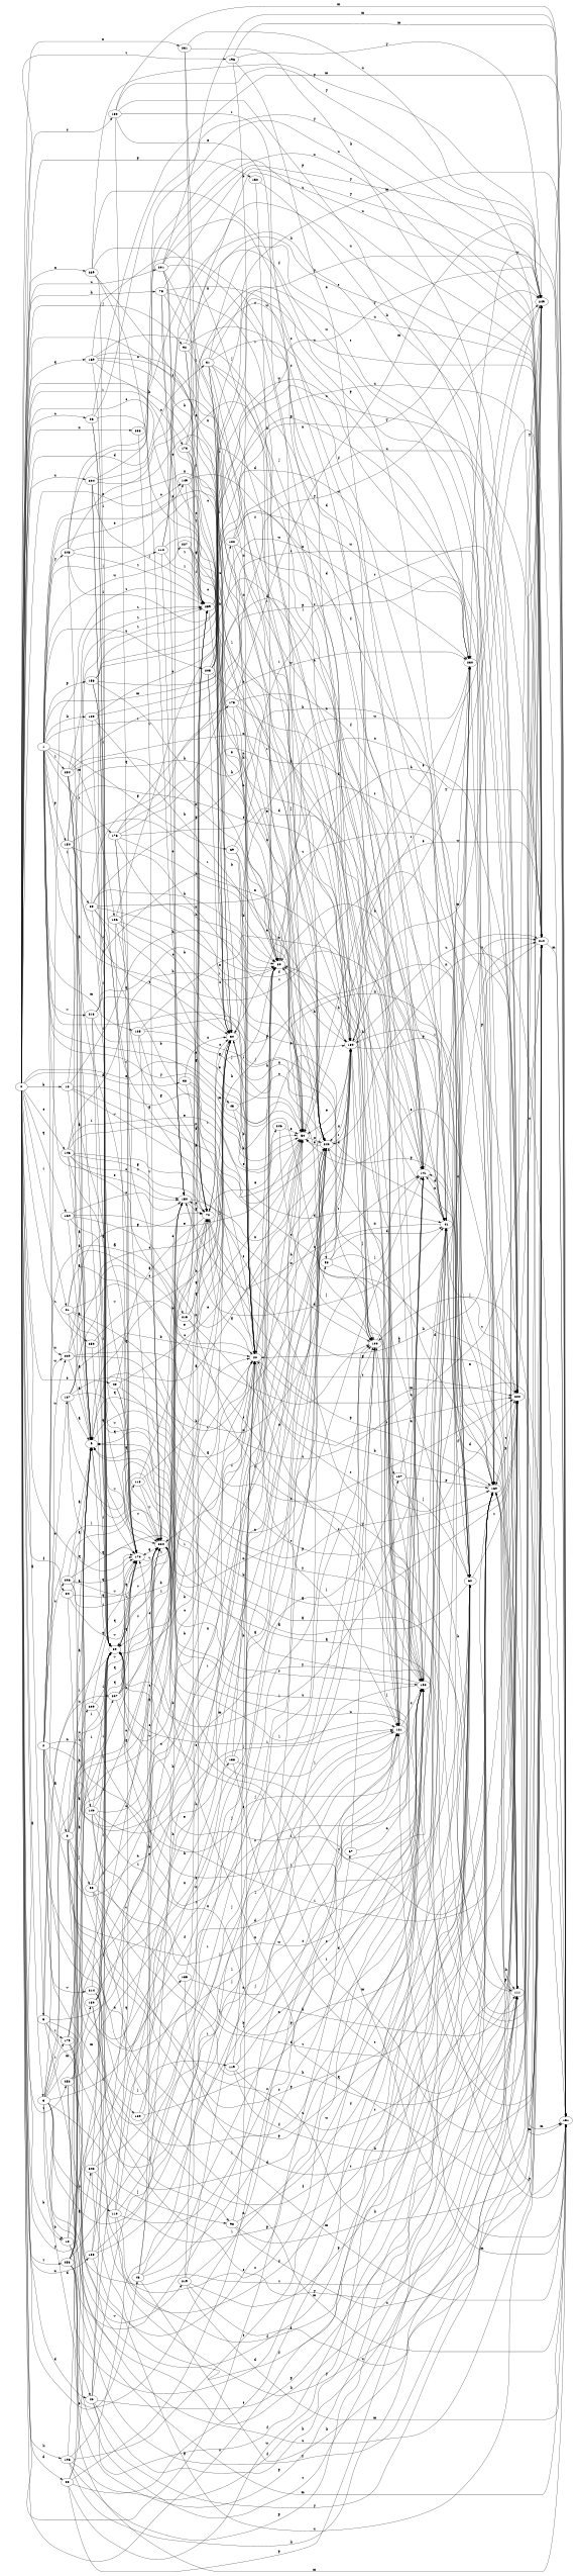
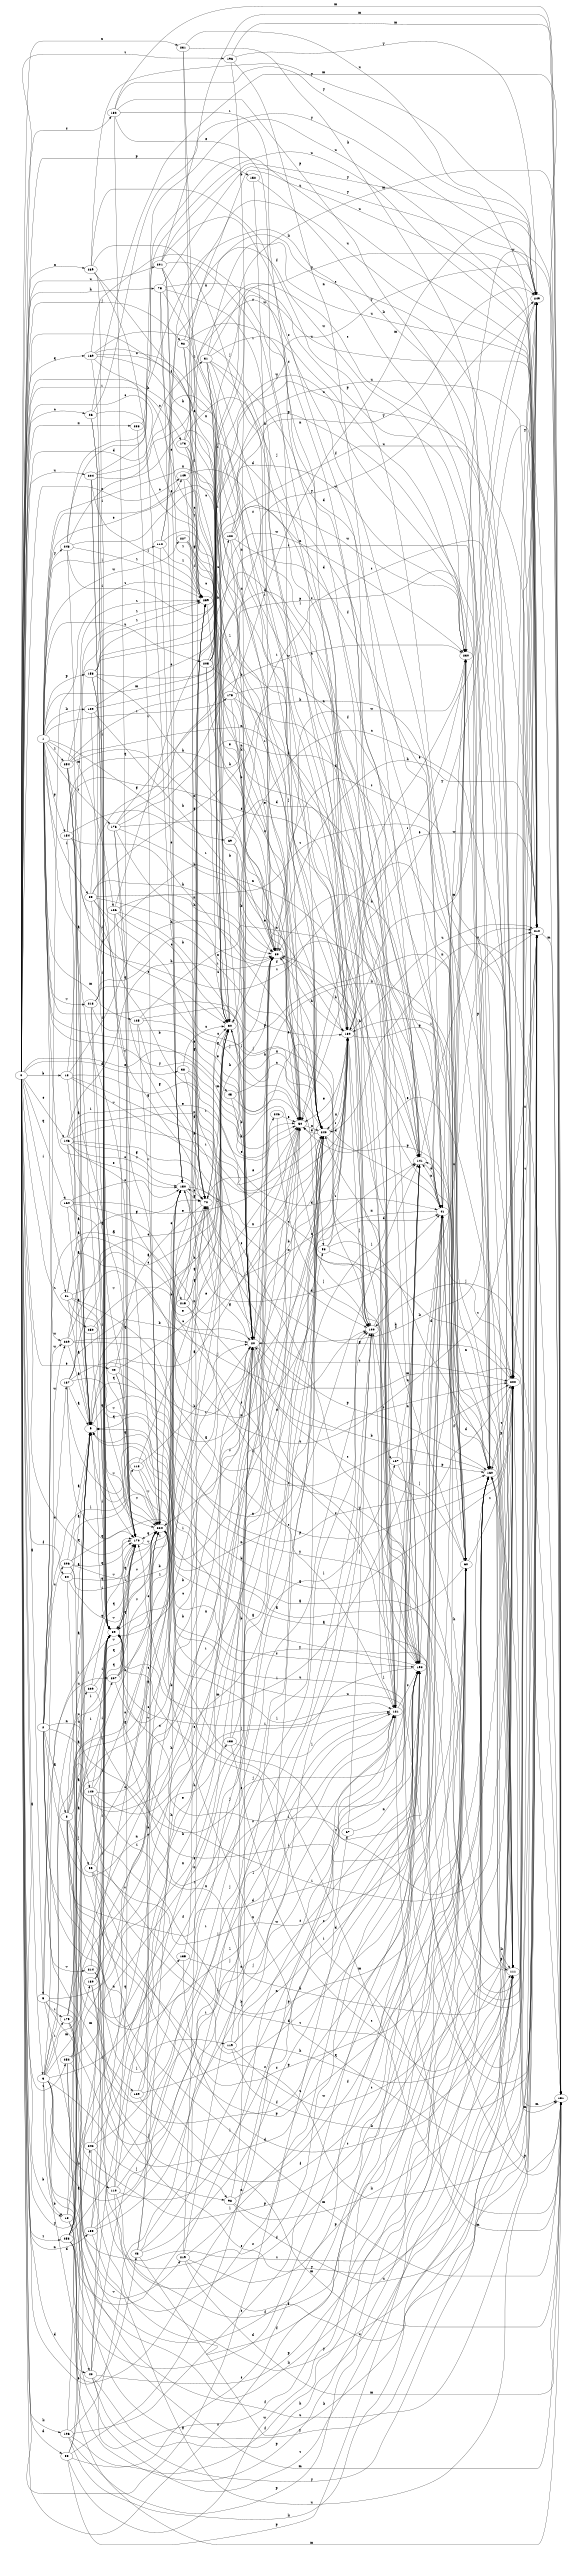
  strict digraph {
    rankdir=LR
    0
    3
    5
    13
    18
    26
    30
    31
    33
    38
    40
    43
    45
    49
    54
    58
    67
    75
    80
    81
    92
    106
    133
    146
    149
    152
    164
    169
    170
    173
    182
    190
    196
    201
    204
    231
    238
    239
    242
    250
    252
    253
    20
    70
    89
    98
    110
    121
    130
    131
    179
    207
    219
    160
    200
    229
    240
    259
    180
    9
    50
    41
    60
    249
    210
    150
    230
    100
    111
    220
    141
    1
    69
    85
    109
    112
    122
    125
    126
    127
    154
    158
    175
    176
    205
    213
    227
    246
    248
    254
    2
    8
    113
    119
    129
    135
    137
    138
    140
    206
    214
    215
    99
    209
    0 -> 3 [label=a]
    0 -> 5 [label=a]
    0 -> 13 [label=b]
    0 -> 18 [label=b]
    0 -> 26 [label=c]
    0 -> 30 [label=c]
    0 -> 31 [label=d]
    0 -> 33 [label=d]
    0 -> 38 [label=d]
    0 -> 40 [label=d]
    0 -> 43 [label=e]
    0 -> 45 [label=e]
    0 -> 49 [label=e]
    0 -> 54 [label=f]
    0 -> 58 [label=f]
    0 -> 67 [label=g]
    0 -> 75 [label=h]
    0 -> 80 [label=h]
    0 -> 81 [label=i]
    0 -> 92 [label=j]
    0 -> 106 [label=k]
    0 -> 133 [label=n]
    0 -> 146 [label=o]
    0 -> 149 [label=o]
    0 -> 152 [label=p]
    0 -> 164 [label=q]
    0 -> 169 [label=q]
    0 -> 170 [label=q]
    0 -> 173 [label=r]
    0 -> 182 [label=s]
    0 -> 190 [label=s]
    0 -> 196 [label=t]
    0 -> 201 [label=u]
    0 -> 204 [label=u]
    0 -> 231 [label=x]
    0 -> 238 [label=x]
    0 -> 239 [label=x]
    0 -> 242 [label=y]
    0 -> 250 [label=z]
    0 -> 252 [label=z]
    0 -> 253 [label=z]
    3 -> 18 [label=b]
    3 -> 40 [label=d]
    3 -> 58 [label=f]
    3 -> 20 [label=b]
    3 -> 70 [label=g]
    3 -> 89 [label=i]
    3 -> 98 [label=j]
    3 -> 110 [label=k]
    3 -> 121 [label=l]
    3 -> 130 [label=m]
    3 -> 131 [label=m]
    3 -> 179 [label=r]
    3 -> 207 [label=u]
    3 -> 219 [label=v]
    5 -> 121 [label=l]
    5 -> 179 [label=r]
    5 -> 207 [label=u]
    5 -> 160 [label=p]
    5 -> 200 [label=t]
    5 -> 229 [label=w]
    5 -> 240 [label=x]
    13 -> 80 [label=h]
    13 -> 190 [label=s]
    13 -> 200 [label=t]
    13 -> 259 [label=z]
    13 -> 180 [label=r]
    13 -> 9 [label=a]
    18 -> 9 [label=a]
    18 -> 50 [label=e]
    18 -> 41 [label=d]
    18 -> 60 [label=f]
    26 -> 30 [label=c]
    26 -> 170 [label=q]
    26 -> 89 [label=i]
    26 -> 131 [label=m]
    26 -> 249 [label=y]
    30 -> 20 [label=b]
    30 -> 70 [label=g]
    30 -> 200 [label=t]
    30 -> 240 [label=x]
    31 -> 30 [label=c]
    31 -> 80 [label=h]
    31 -> 190 [label=s]
    31 -> 121 [label=l]
    31 -> 160 [label=p]
    31 -> 180 [label=r]
    31 -> 41 [label=d]
    31 -> 60 [label=f]
    31 -> 210 [label=u]
    33 -> 190 [label=s]
    33 -> 121 [label=l]
    33 -> 160 [label=p]
    33 -> 9 [label=a]
    33 -> 150 [label=o]
    33 -> 230 [label=w]
    38 -> 30 [label=c]
    38 -> 70 [label=g]
    38 -> 50 [label=e]
    38 -> 41 [label=d]
    40 -> 89 [label=i]
    40 -> 160 [label=p]
    40 -> 200 [label=t]
    40 -> 50 [label=e]
    40 -> 249 [label=y]
    40 -> 100 [label=j]
    40 -> 111 [label=k]
    43 -> 30 [label=c]
    43 -> 190 [label=s]
    43 -> 100 [label=j]
    43 -> 111 [label=k]
    43 -> 220 [label=v]
    43 -> 141 [label=n]
    45 -> 20 [label=b]
    45 -> 41 [label=d]
    45 -> 111 [label=k]
    49 -> 80 [label=h]
    49 -> 170 [label=q]
    49 -> 160 [label=p]
    49 -> 50 [label=e]
    49 -> 220 [label=v]
    54 -> 170 [label=q]
    54 -> 121 [label=l]
    54 -> 9 [label=a]
    54 -> 220 [label=v]
    58 -> 180 [label=r]
    58 -> 41 [label=d]
    58 -> 60 [label=f]
    58 -> 111 [label=k]
    67 -> 100 [label=j]
    67 -> 141 [label=n]
    75 -> 30 [label=c]
    75 -> 190 [label=s]
    75 -> 240 [label=x]
    75 -> 180 [label=r]
    75 -> 249 [label=y]
    75 -> 150 [label=o]
    80 -> 50 [label=e]
    80 -> 230 [label=w]
    81 -> 170 [label=q]
    81 -> 200 [label=t]
    81 -> 9 [label=a]
    81 -> 50 [label=e]
    81 -> 210 [label=u]
    81 -> 100 [label=j]
    81 -> 220 [label=v]
    92 -> 70 [label=g]
    92 -> 259 [label=z]
    92 -> 180 [label=r]
    92 -> 210 [label=u]
    92 -> 141 [label=n]
    106 -> 190 [label=s]
    106 -> 160 [label=p]
    106 -> 180 [label=r]
    106 -> 9 [label=a]
    106 -> 60 [label=f]
    106 -> 111 [label=k]
    133 -> 89 [label=i]
    133 -> 121 [label=l]
    133 -> 210 [label=u]
    133 -> 100 [label=j]
    133 -> 220 [label=v]
    146 -> 80 [label=h]
    146 -> 170 [label=q]
    146 -> 190 [label=s]
    146 -> 70 [label=g]
    146 -> 240 [label=x]
+   146 -> 180 [label=r]
    146 -> 9 [label=a]
    146 -> 50 [label=e]
    146 -> 150 [label=o]
    146 -> 100 [label=j]
    149 -> 80 [label=h]
    149 -> 70 [label=g]
    149 -> 200 [label=t]
    149 -> 141 [label=n]
    152 -> 80 [label=h]
    152 -> 111 [label=k]
    164 -> 240 [label=x]
    164 -> 9 [label=a]
    164 -> 50 [label=e]
    164 -> 150 [label=o]
    164 -> 220 [label=v]
    169 -> 30 [label=c]
    169 -> 80 [label=h]
    169 -> 190 [label=s]
    169 -> 89 [label=i]
    169 -> 240 [label=x]
    169 -> 180 [label=r]
    169 -> 100 [label=j]
    170 -> 89 [label=i]
    170 -> 220 [label=v]
    173 -> 30 [label=c]
    173 -> 20 [label=b]
    173 -> 259 [label=z]
    173 -> 230 [label=w]
    173 -> 100 [label=j]
    182 -> 170 [label=q]
    182 -> 131 [label=m]
    182 -> 160 [label=p]
    182 -> 180 [label=r]
    182 -> 50 [label=e]
    182 -> 249 [label=y]
    190 -> 89 [label=i]
    190 -> 240 [label=x]
    190 -> 9 [label=a]
    190 -> 41 [label=d]
    196 -> 20 [label=b]
    196 -> 131 [label=m]
    196 -> 249 [label=y]
    196 -> 141 [label=n]
    201 -> 190 [label=s]
    201 -> 121 [label=l]
    201 -> 131 [label=m]
    201 -> 240 [label=x]
    201 -> 259 [label=z]
    201 -> 249 [label=y]
    201 -> 150 [label=o]
    204 -> 170 [label=q]
    204 -> 190 [label=s]
    204 -> 89 [label=i]
    204 -> 259 [label=z]
    204 -> 180 [label=r]
    204 -> 210 [label=u]
    231 -> 70 [label=g]
    231 -> 259 [label=z]
    231 -> 210 [label=u]
    231 -> 111 [label=k]
    238 -> 210 [label=u]
    238 -> 220 [label=v]
    239 -> 89 [label=i]
    239 -> 240 [label=x]
    239 -> 50 [label=e]
    239 -> 60 [label=f]
    239 -> 249 [label=y]
    239 -> 150 [label=o]
    242 -> 80 [label=h]
    242 -> 190 [label=s]
    242 -> 89 [label=i]
    242 -> 240 [label=x]
    242 -> 60 [label=f]
    250 -> 20 [label=b]
    250 -> 89 [label=i]
    252 -> 190 [label=s]
    252 -> 89 [label=i]
    252 -> 240 [label=x]
    252 -> 9 [label=a]
    252 -> 249 [label=y]
    252 -> 150 [label=o]
    252 -> 111 [label=k]
    253 -> 80 [label=h]
    253 -> 89 [label=i]
    253 -> 121 [label=l]
    253 -> 131 [label=m]
    253 -> 160 [label=p]
    253 -> 259 [label=z]
    253 -> 180 [label=r]
    253 -> 9 [label=a]
    253 -> 150 [label=o]
    253 -> 141 [label=n]
    20 -> 80 [label=h]
    20 -> 190 [label=s]
    20 -> 70 [label=g]
    20 -> 89 [label=i]
    20 -> 121 [label=l]
    20 -> 131 [label=m]
    20 -> 200 [label=t]
    20 -> 240 [label=x]
    70 -> 30 [label=c]
    70 -> 89 [label=i]
    70 -> 160 [label=p]
    70 -> 200 [label=t]
    70 -> 9 [label=a]
    70 -> 50 [label=e]
    70 -> 150 [label=o]
    89 -> 170 [label=q]
    89 -> 20 [label=b]
    89 -> 220 [label=v]
    98 -> 20 [label=b]
    98 -> 60 [label=f]
    98 -> 210 [label=u]
    98 -> 111 [label=k]
    110 -> 80 [label=h]
    110 -> 170 [label=q]
    110 -> 190 [label=s]
    110 -> 121 [label=l]
    110 -> 60 [label=f]
    110 -> 249 [label=y]
    121 -> 80 [label=h]
    121 -> 190 [label=s]
    121 -> 131 [label=m]
    121 -> 141 [label=n]
    130 -> 30 [label=c]
    130 -> 170 [label=q]
    130 -> 89 [label=i]
    130 -> 50 [label=e]
    130 -> 41 [label=d]
    130 -> 60 [label=f]
    131 -> 160 [label=p]
    131 -> 240 [label=x]
    131 -> 9 [label=a]
    131 -> 230 [label=w]
    131 -> 100 [label=j]
    179 -> 30 [label=c]
    179 -> 80 [label=h]
    179 -> 9 [label=a]
    179 -> 60 [label=f]
    179 -> 210 [label=u]
    179 -> 141 [label=n]
    207 -> 170 [label=q]
    207 -> 20 [label=b]
    207 -> 259 [label=z]
    207 -> 150 [label=o]
    207 -> 220 [label=v]
    219 -> 131 [label=m]
    219 -> 160 [label=p]
    219 -> 240 [label=x]
    219 -> 259 [label=z]
    219 -> 210 [label=u]
    219 -> 230 [label=w]
    160 -> 20 [label=b]
    160 -> 131 [label=m]
    160 -> 200 [label=t]
    160 -> 41 [label=d]
    160 -> 111 [label=k]
    200 -> 30 [label=c]
    200 -> 70 [label=g]
    200 -> 89 [label=i]
    200 -> 131 [label=m]
    200 -> 160 [label=p]
    200 -> 9 [label=a]
    200 -> 50 [label=e]
    200 -> 249 [label=y]
    200 -> 210 [label=u]
    200 -> 220 [label=v]
    229 -> 30 [label=c]
    229 -> 70 [label=g]
    229 -> 200 [label=t]
    229 -> 9 [label=a]
    229 -> 141 [label=n]
    240 -> 30 [label=c]
    240 -> 20 [label=b]
    240 -> 160 [label=p]
    240 -> 180 [label=r]
    240 -> 9 [label=a]
    240 -> 50 [label=e]
    259 -> 20 [label=b]
    259 -> 131 [label=m]
    180 -> 80 [label=h]
    180 -> 121 [label=l]
    180 -> 131 [label=m]
    180 -> 160 [label=p]
    180 -> 240 [label=x]
    180 -> 50 [label=e]
    180 -> 249 [label=y]
    180 -> 210 [label=u]
    180 -> 100 [label=j]
    180 -> 220 [label=v]
    9 -> 89 [label=i]
    9 -> 141 [label=n]
    50 -> 240 [label=x]
    50 -> 9 [label=a]
    50 -> 220 [label=v]
    41 -> 80 [label=h]
    41 -> 89 [label=i]
    41 -> 200 [label=t]
    41 -> 60 [label=f]
    41 -> 150 [label=o]
    41 -> 230 [label=w]
    41 -> 141 [label=n]
    60 -> 80 [label=h]
    60 -> 89 [label=i]
    60 -> 200 [label=t]
    60 -> 9 [label=a]
    60 -> 100 [label=j]
    249 -> 50 [label=e]
    210 -> 80 [label=h]
    210 -> 170 [label=q]
    210 -> 20 [label=b]
    210 -> 89 [label=i]
    210 -> 131 [label=m]
+   210 -> 200 [label=t]
    210 -> 50 [label=e]
    150 -> 70 [label=g]
    150 -> 240 [label=x]
    150 -> 41 [label=d]
    230 -> 89 [label=i]
    230 -> 160 [label=p]
    230 -> 180 [label=r]
    100 -> 121 [label=l]
    100 -> 210 [label=u]
    111 -> 160 [label=p]
    111 -> 180 [label=r]
    111 -> 9 [label=a]
    111 -> 141 [label=n]
    220 -> 170 [label=q]
    220 -> 121 [label=l]
    220 -> 131 [label=m]
    220 -> 210 [label=u]
    220 -> 150 [label=o]
    141 -> 41 [label=d]
    141 -> 210 [label=u]
    1 -> 149 [label=o]
    1 -> 160 [label=p]
    1 -> 200 [label=t]
    1 -> 229 [label=w]
    1 -> 240 [label=x]
    1 -> 50 [label=e]
    1 -> 150 [label=o]
    1 -> 69 [label=g]
    1 -> 85 [label=i]
    1 -> 109 [label=k]
    1 -> 112 [label=l]
    1 -> 122 [label=m]
    1 -> 125 [label=m]
    1 -> 126 [label=m]
    1 -> 127 [label=m]
    1 -> 154 [label=p]
    1 -> 158 [label=p]
    1 -> 175 [label=r]
    1 -> 176 [label=r]
    1 -> 205 [label=u]
    1 -> 213 [label=v]
    1 -> 227 [label=w]
    1 -> 246 [label=y]
    1 -> 248 [label=y]
    1 -> 254 [label=z]
    69 -> 20 [label=b]
    69 -> 200 [label=t]
    69 -> 50 [label=e]
    85 -> 80 [label=h]
    85 -> 70 [label=g]
    85 -> 89 [label=i]
    85 -> 121 [label=l]
    85 -> 200 [label=t]
    85 -> 60 [label=f]
    85 -> 249 [label=y]
    85 -> 111 [label=k]
    109 -> 80 [label=h]
    109 -> 89 [label=i]
    109 -> 160 [label=p]
    109 -> 230 [label=w]
    112 -> 200 [label=t]
    112 -> 259 [label=z]
    112 -> 50 [label=e]
    112 -> 210 [label=u]
    112 -> 150 [label=o]
    122 -> 20 [label=b]
    122 -> 60 [label=f]
    122 -> 249 [label=y]
    122 -> 210 [label=u]
    122 -> 230 [label=w]
    122 -> 141 [label=n]
    125 -> 20 [label=b]
    125 -> 50 [label=e]
    125 -> 100 [label=j]
    125 -> 220 [label=v]
    125 -> 141 [label=n]
    126 -> 30 [label=c]
    126 -> 80 [label=h]
    126 -> 170 [label=q]
    126 -> 20 [label=b]
    126 -> 210 [label=u]
    126 -> 220 [label=v]
    127 -> 160 [label=p]
    127 -> 111 [label=k]
    127 -> 141 [label=n]
    154 -> 30 [label=c]
    154 -> 190 [label=s]
    154 -> 240 [label=x]
    154 -> 180 [label=r]
    154 -> 9 [label=a]
    154 -> 220 [label=v]
    154 -> 141 [label=n]
    158 -> 80 [label=h]
    158 -> 89 [label=i]
    158 -> 41 [label=d]
    158 -> 249 [label=y]
    158 -> 210 [label=u]
    158 -> 230 [label=w]
    158 -> 220 [label=v]
    175 -> 20 [label=b]
    175 -> 131 [label=m]
    175 -> 50 [label=e]
    175 -> 41 [label=d]
    175 -> 60 [label=f]
    176 -> 80 [label=h]
    176 -> 170 [label=q]
    176 -> 70 [label=g]
    176 -> 160 [label=p]
    176 -> 240 [label=x]
    176 -> 41 [label=d]
    176 -> 60 [label=f]
    176 -> 230 [label=w]
    205 -> 30 [label=c]
    205 -> 240 [label=x]
    205 -> 41 [label=d]
    205 -> 249 [label=y]
    205 -> 210 [label=u]
    205 -> 230 [label=w]
    205 -> 100 [label=j]
    205 -> 141 [label=n]
    213 -> 170 [label=q]
    213 -> 89 [label=i]
    213 -> 180 [label=r]
    213 -> 50 [label=e]
    213 -> 100 [label=j]
    213 -> 141 [label=n]
    227 -> 30 [label=c]
    227 -> 259 [label=z]
    227 -> 180 [label=r]
    246 -> 50 [label=e]
    246 -> 100 [label=j]
    248 -> 121 [label=l]
    248 -> 259 [label=z]
    248 -> 9 [label=a]
    248 -> 41 [label=d]
    248 -> 210 [label=u]
    248 -> 230 [label=w]
    248 -> 111 [label=k]
    254 -> 20 [label=b]
    254 -> 89 [label=i]
    254 -> 200 [label=t]
    254 -> 240 [label=x]
    254 -> 259 [label=z]
    254 -> 9 [label=a]
    254 -> 220 [label=v]
    254 -> 141 [label=n]
    2 -> 229 [label=w]
    2 -> 259 [label=z]
    2 -> 127 [label=m]
    2 -> 8 [label=a]
    2 -> 113 [label=l]
    2 -> 119 [label=l]
    2 -> 129 [label=m]
    2 -> 135 [label=n]
    2 -> 137 [label=n]
    2 -> 138 [label=n]
    2 -> 140 [label=n]
    2 -> 206 [label=u]
    2 -> 214 [label=v]
    2 -> 215 [label=v]
    8 -> 30 [label=c]
    8 -> 170 [label=q]
    8 -> 98 [label=j]
    8 -> 131 [label=m]
    8 -> 160 [label=p]
    8 -> 180 [label=r]
    8 -> 41 [label=d]
    8 -> 210 [label=u]
    8 -> 220 [label=v]
    8 -> 99 [label=j]
    8 -> 209 [label=u]
    113 -> 30 [label=c]
    113 -> 190 [label=s]
    113 -> 20 [label=b]
    113 -> 220 [label=v]
    119 -> 190 [label=s]
    119 -> 20 [label=b]
    119 -> 200 [label=t]
    119 -> 41 [label=d]
    119 -> 111 [label=k]
    129 -> 41 [label=d]
    129 -> 60 [label=f]
    129 -> 100 [label=j]
    129 -> 220 [label=v]
    135 -> 190 [label=s]
    135 -> 70 [label=g]
    135 -> 200 [label=t]
    137 -> 30 [label=c]
    137 -> 170 [label=q]
    137 -> 20 [label=b]
    137 -> 259 [label=z]
    137 -> 180 [label=r]
    137 -> 9 [label=a]
    137 -> 249 [label=y]
    137 -> 141 [label=n]
    138 -> 20 [label=b]
    138 -> 121 [label=l]
    138 -> 200 [label=t]
    138 -> 240 [label=x]
    140 -> 170 [label=q]
    140 -> 20 [label=b]
    140 -> 89 [label=i]
    140 -> 121 [label=l]
    140 -> 160 [label=p]
    140 -> 200 [label=t]
    140 -> 111 [label=k]
    206 -> 170 [label=q]
    206 -> 190 [label=s]
    206 -> 20 [label=b]
    206 -> 9 [label=a]
    206 -> 249 [label=y]
    206 -> 210 [label=u]
    206 -> 220 [label=v]
    214 -> 89 [label=i]
    214 -> 60 [label=f]
    214 -> 249 [label=y]
    214 -> 100 [label=j]
    215 -> 80 [label=h]
    215 -> 70 [label=g]
    215 -> 200 [label=t]
    215 -> 259 [label=z]
    215 -> 249 [label=y]
    99 -> 70 [label=g]
    99 -> 89 [label=i]
    99 -> 131 [label=m]
    99 -> 160 [label=p]
    99 -> 240 [label=x]
    99 -> 230 [label=w]
    99 -> 111 [label=k]
    209 -> 170 [label=q]
    209 -> 190 [label=s]
    209 -> 89 [label=i]
  }
